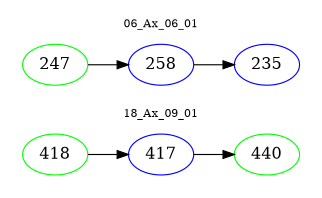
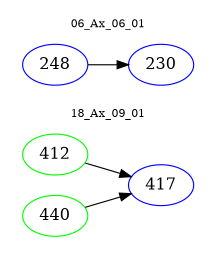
  digraph {
    rankdir=LR
    node [color=green]
    edge [color=black]
-   n1 [label=418]
+   n1 [label=412]
    n2 [color=blue label=417]
    n3 [label=440]
-   n4 [label=247]
-   n5 [color=blue label=258]
-   n6 [color=blue label=235]
+   n5 [color=blue label=248]
+   n6 [color=blue label=230]
    subgraph cluster_1 {
      color=white
      fontsize=10
      label="18_Ax_09_01"
      n1
      n2
      n3
    }
    subgraph cluster_2 {
      color=white
      fontsize=10
      label="06_Ax_06_01"
-     n4
      n5
      n6
    }
    n1 -> n2
-   n2 -> n3
-   n4 -> n5
+   n3 -> n2
    n5 -> n6
  }
